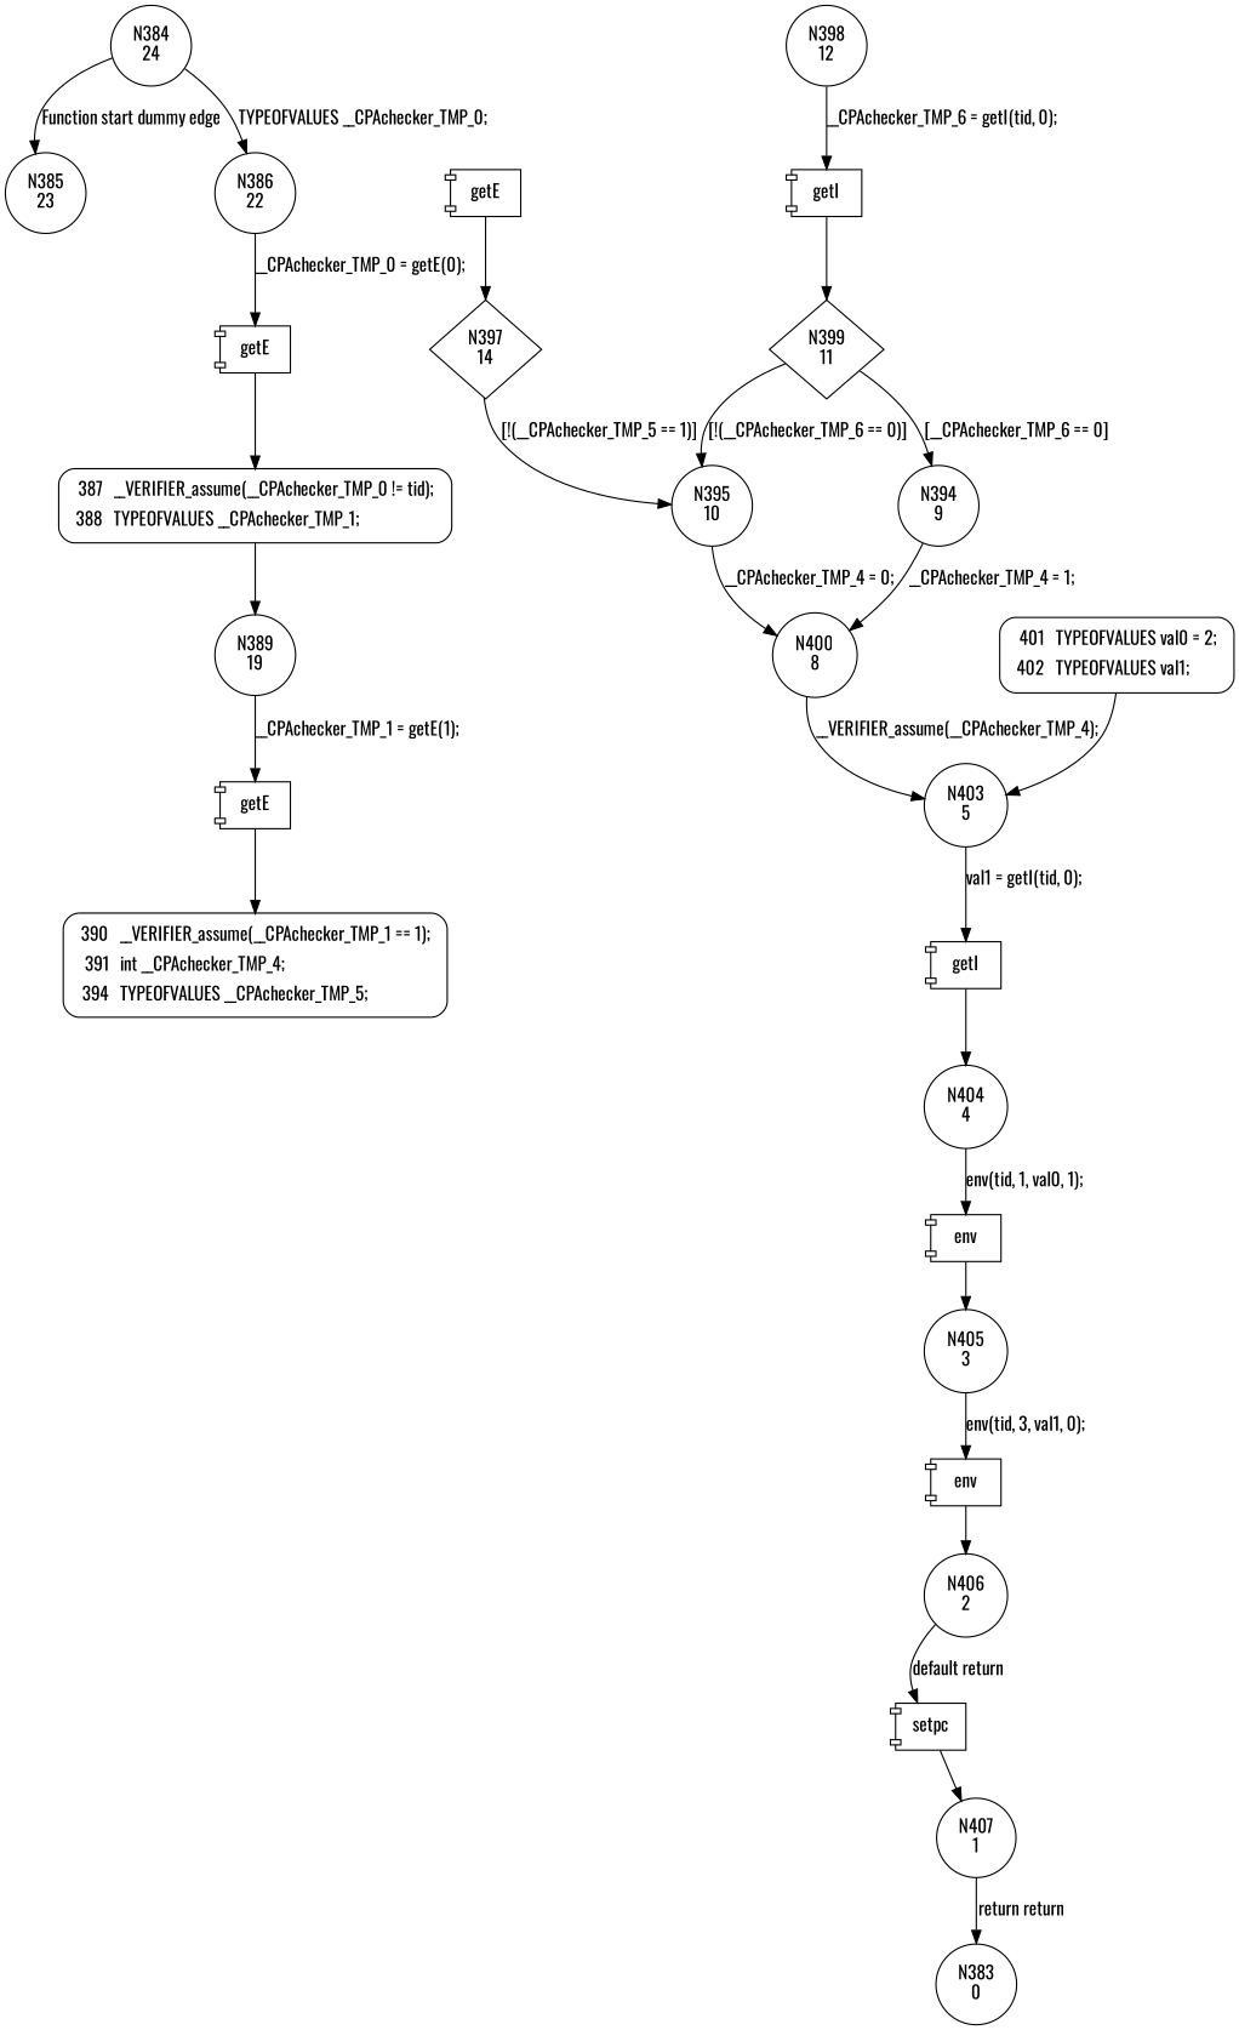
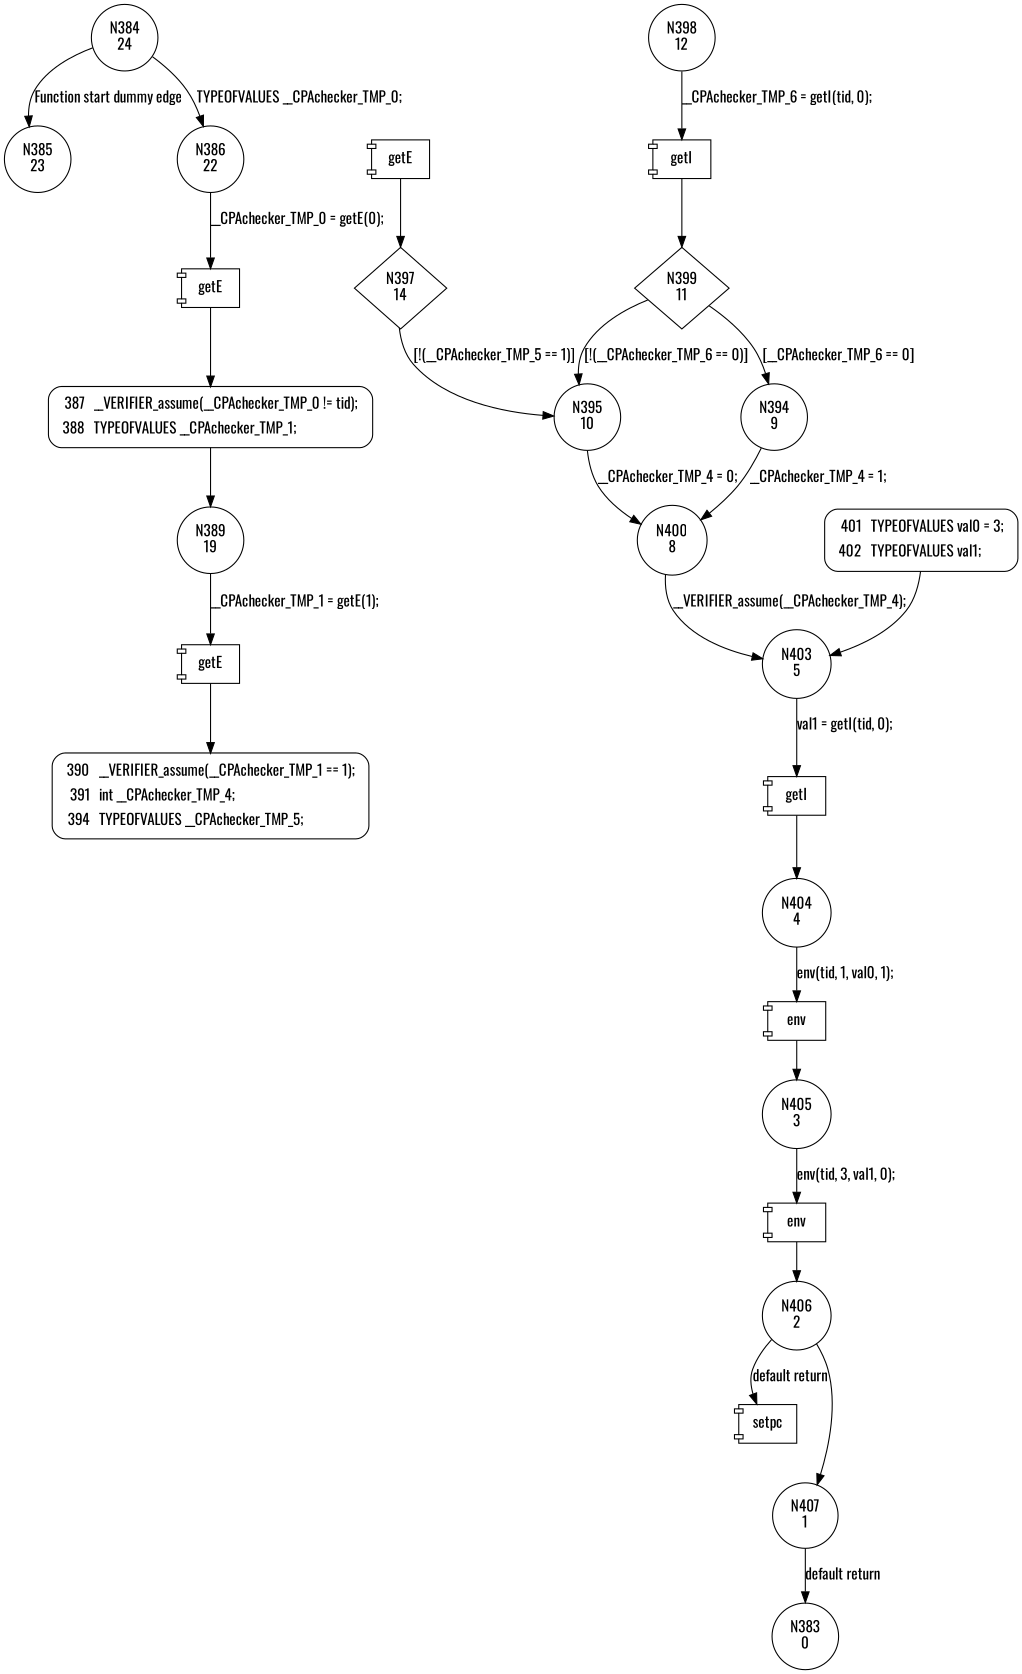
  digraph {
    fontname=Oswald
    node [fontname=Oswald shape=circle]
    edge [fontname=Oswald]
    n1 [label="N384\n24"]
    n2 [label="N385\n23"]
    n3 [label="N386\n22"]
    n4 [label=getE shape=component]
    n5 [fillcolor=white label=<<table border="0" cellborder="0" cellpadding="3" bgcolor="white"><tr><td align="right">387</td><td align="left">__VERIFIER_assume(__CPAchecker_TMP_0 != tid);</td></tr><tr><td align="right">388</td><td align="left">TYPEOFVALUES __CPAchecker_TMP_1;</td></tr></table>> penwidth=1 shape=Mrecord style="filled,bold"]
    n6 [label="N389\n19"]
    n7 [label=getE shape=component]
    n8 [fillcolor=white label=<<table border="0" cellborder="0" cellpadding="3" bgcolor="white"><tr><td align="right">390</td><td align="left">__VERIFIER_assume(__CPAchecker_TMP_1 == 1);</td></tr><tr><td align="right">391</td><td align="left">int __CPAchecker_TMP_4;</td></tr><tr><td align="right">394</td><td align="left">TYPEOFVALUES __CPAchecker_TMP_5;</td></tr></table>> penwidth=1 shape=Mrecord style="filled,bold"]
    n9 [label=getE shape=component]
    n10 [label="N397\n14" shape=diamond]
    n11 [label="N395\n10"]
    n12 [label="N400\n8"]
    n13 [label="N398\n12"]
    n14 [label=getI shape=component]
    n15 [label="N403\n5"]
-   n16 [fillcolor=white label=<<table border="0" cellborder="0" cellpadding="3" bgcolor="white"><tr><td align="right">401</td><td align="left">TYPEOFVALUES val0 = 2;</td></tr><tr><td align="right">402</td><td align="left">TYPEOFVALUES val1;</td></tr></table>> penwidth=1 shape=Mrecord style="filled,bold"]
+   n16 [fillcolor=white label=<<table border="0" cellborder="0" cellpadding="3" bgcolor="white"><tr><td align="right">401</td><td align="left">TYPEOFVALUES val0 = 3;</td></tr><tr><td align="right">402</td><td align="left">TYPEOFVALUES val1;</td></tr></table>> penwidth=1 shape=Mrecord style="filled,bold"]
    n17 [label=getI shape=component]
    n18 [label="N404\n4"]
    n19 [label=env shape=component]
    n20 [label="N405\n3"]
    n21 [label=env shape=component]
    n22 [label="N406\n2"]
    n23 [label=setpc shape=component]
    n24 [label="N407\n1"]
    n25 [label="N383\n0"]
    n26 [label="N399\n11" shape=diamond]
    n27 [label="N394\n9"]
    n1 -> n2 [label="Function start dummy edge"]
    n1 -> n3 [label="TYPEOFVALUES __CPAchecker_TMP_0;"]
    n3 -> n4 [label="__CPAchecker_TMP_0 = getE(0);"]
    n4 -> n5
    n5 -> n6
    n6 -> n7 [label="__CPAchecker_TMP_1 = getE(1);"]
    n7 -> n8
    n9 -> n10
    n10 -> n11 [label="[!(__CPAchecker_TMP_5 == 1)]"]
    n11 -> n12 [label="__CPAchecker_TMP_4 = 0;"]
    n12 -> n15 [label="__VERIFIER_assume(__CPAchecker_TMP_4);"]
    n13 -> n14 [label="__CPAchecker_TMP_6 = getI(tid, 0);"]
    n14 -> n26
    n15 -> n17 [label="val1 = getI(tid, 0);"]
    n16 -> n15
    n17 -> n18
    n18 -> n19 [label="env(tid, 1, val0, 1);"]
    n19 -> n20
    n20 -> n21 [label="env(tid, 3, val1, 0);"]
    n21 -> n22
    n22 -> n23 [label="default return"]
-   n23 -> n24
-   n24 -> n25 [label="return return"]
+   n22 -> n24
+   n24 -> n25 [label="default return"]
    n26 -> n11 [label="[!(__CPAchecker_TMP_6 == 0)]"]
    n26 -> n27 [label="[__CPAchecker_TMP_6 == 0]"]
    n27 -> n12 [label="__CPAchecker_TMP_4 = 1;"]
  }
